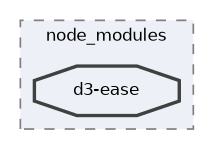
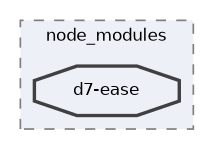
  digraph {
    compound=true
-   n1 [color=grey25 fillcolor="#edf0f7" fontname=Helvetica fontsize=10 height=0.2 label="d3-ease" shape=octagon style="filled,bold" width=0.4]
+   n1 [color=grey25 fillcolor="#edf0f7" fontname=Helvetica fontsize=10 height=0.2 label="d7-ease" shape=octagon style="filled,bold" width=0.4]
    subgraph cluster_1 {
      bgcolor="#edf0f7"
      fontname=Helvetica
      fontsize=10
      label=node_modules
      pencolor=grey50
      style="filled,dashed"
      n1
    }
  }
